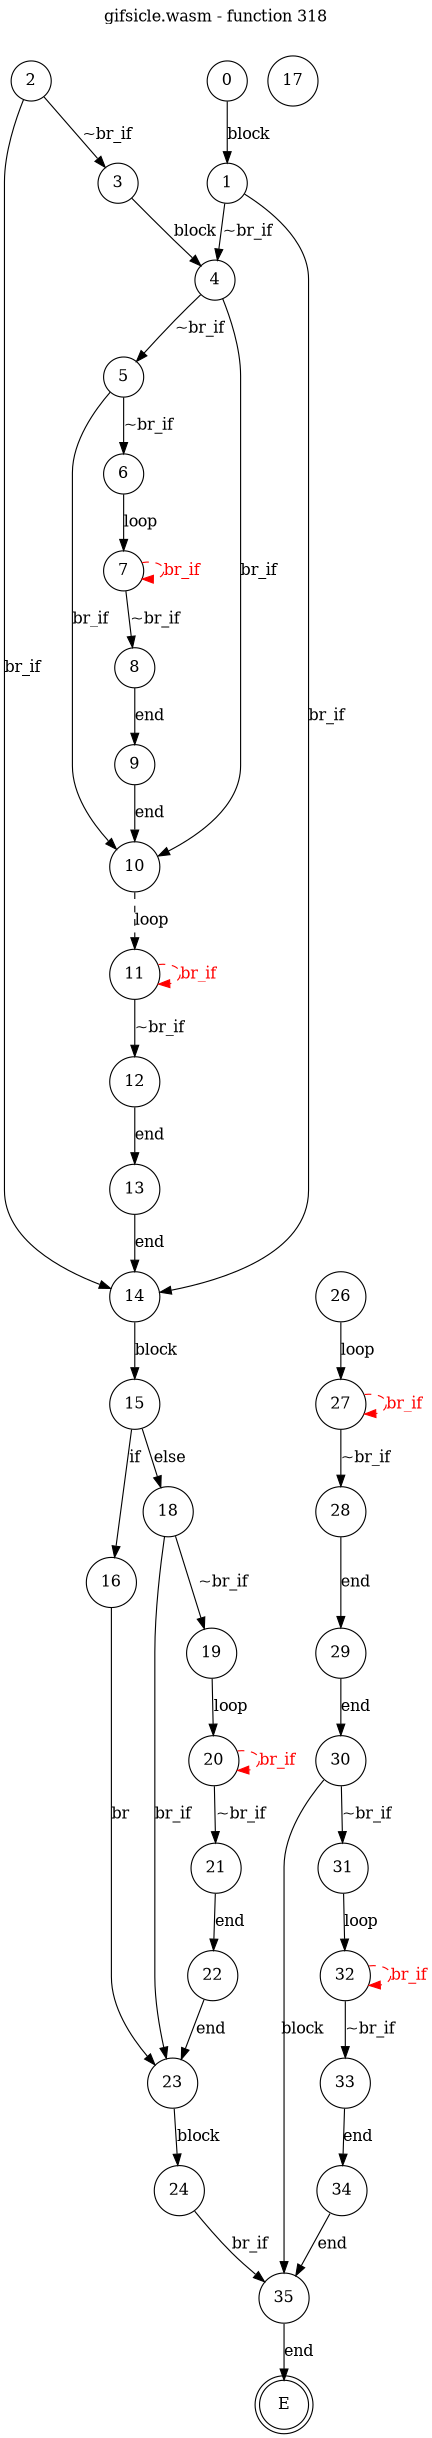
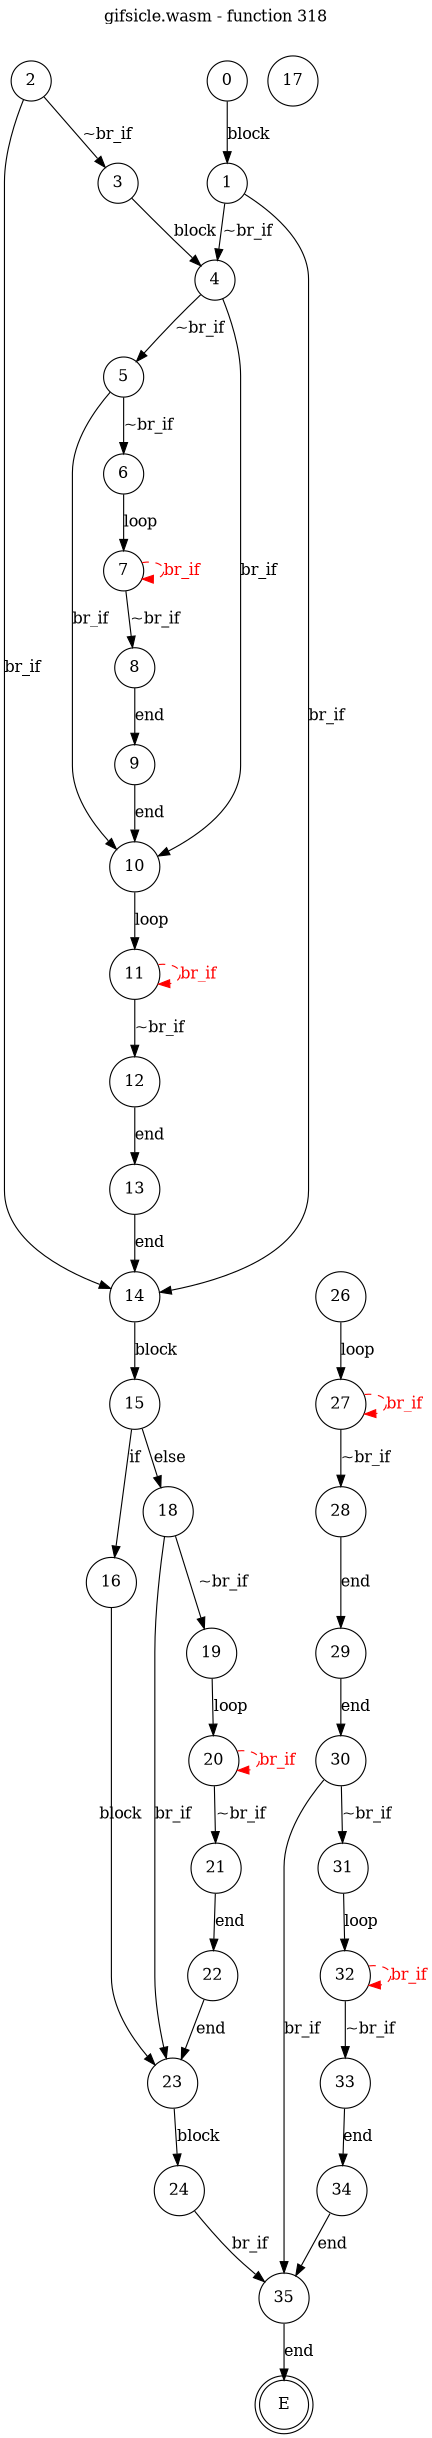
  digraph {
    label="gifsicle.wasm - function 318"
    labelfontcolor=black
    labelfontname=Helvetica
    labelfontsize=16
    labelloc=t
    node [shape=circle fontcolor=black]
    E [shape=doublecircle fontcolor=""]
    n2 [label=0]
    n3 [label=1]
    n4 [label=14]
    n5 [label=4]
    n6 [label=2]
    n7 [label=3]
    n8 [label=15]
    n9 [label=5]
    n10 [label=10]
    n11 [label=6]
    n12 [label=11]
    n13 [label=7]
    n14 [label=8]
    n15 [label=9]
    n16 [label=12]
    n17 [label=13]
    n18 [label=16]
    n19 [label=18]
    n20 [label=23]
    n21 [label=19]
    n22 [label=24]
    n23 [label=17]
    n24 [label=20]
    n25 [label=21]
    n26 [label=22]
    n27 [label=35]
    n28 [label=26]
    n29 [label=27]
    n30 [label=30]
    n31 [label=31]
    n32 [label=28]
    n33 [label=29]
    n34 [label=32]
    n35 [label=33]
    n36 [label=34]
    n2 -> n3 [label=block]
    n3 -> n4 [label=br_if]
    n3 -> n5 [label="~br_if"]
    n4 -> n8 [label=block]
    n5 -> n9 [label="~br_if"]
    n5 -> n10 [label=br_if]
    n6 -> n4 [label=br_if]
    n6 -> n7 [label="~br_if"]
    n7 -> n5 [label=block]
    n8 -> n18 [label=if]
    n8 -> n19 [label=else]
    n9 -> n10 [label=br_if]
    n9 -> n11 [label="~br_if"]
-   n10 -> n12 [label=loop style=dashed]
+   n10 -> n12 [label=loop]
    n11 -> n13 [label=loop]
    n12 -> n12 [color=red fontcolor=red label=br_if style=dashed]
    n12 -> n16 [label="~br_if"]
    n13 -> n13 [color=red fontcolor=red label=br_if style=dashed]
    n13 -> n14 [label="~br_if"]
    n14 -> n15 [label=end]
    n15 -> n10 [label=end]
    n16 -> n17 [label=end]
    n17 -> n4 [label=end]
-   n18 -> n20 [label=br]
+   n18 -> n20 [label=block]
    n19 -> n20 [label=br_if]
    n19 -> n21 [label="~br_if"]
    n20 -> n22 [label=block]
    n21 -> n24 [label=loop]
    n22 -> n27 [label=br_if]
    n24 -> n24 [color=red fontcolor=red label=br_if style=dashed]
    n24 -> n25 [label="~br_if"]
    n25 -> n26 [label=end]
    n26 -> n20 [label=end]
    n27 -> E [label=end]
    n28 -> n29 [label=loop]
    n29 -> n29 [color=red fontcolor=red label=br_if style=dashed]
    n29 -> n32 [label="~br_if"]
-   n30 -> n27 [label=block]
+   n30 -> n27 [label=br_if]
    n30 -> n31 [label="~br_if"]
    n31 -> n34 [label=loop]
    n32 -> n33 [label=end]
    n33 -> n30 [label=end]
    n34 -> n34 [color=red fontcolor=red label=br_if style=dashed]
    n34 -> n35 [label="~br_if"]
    n35 -> n36 [label=end]
    n36 -> n27 [label=end]
  }
